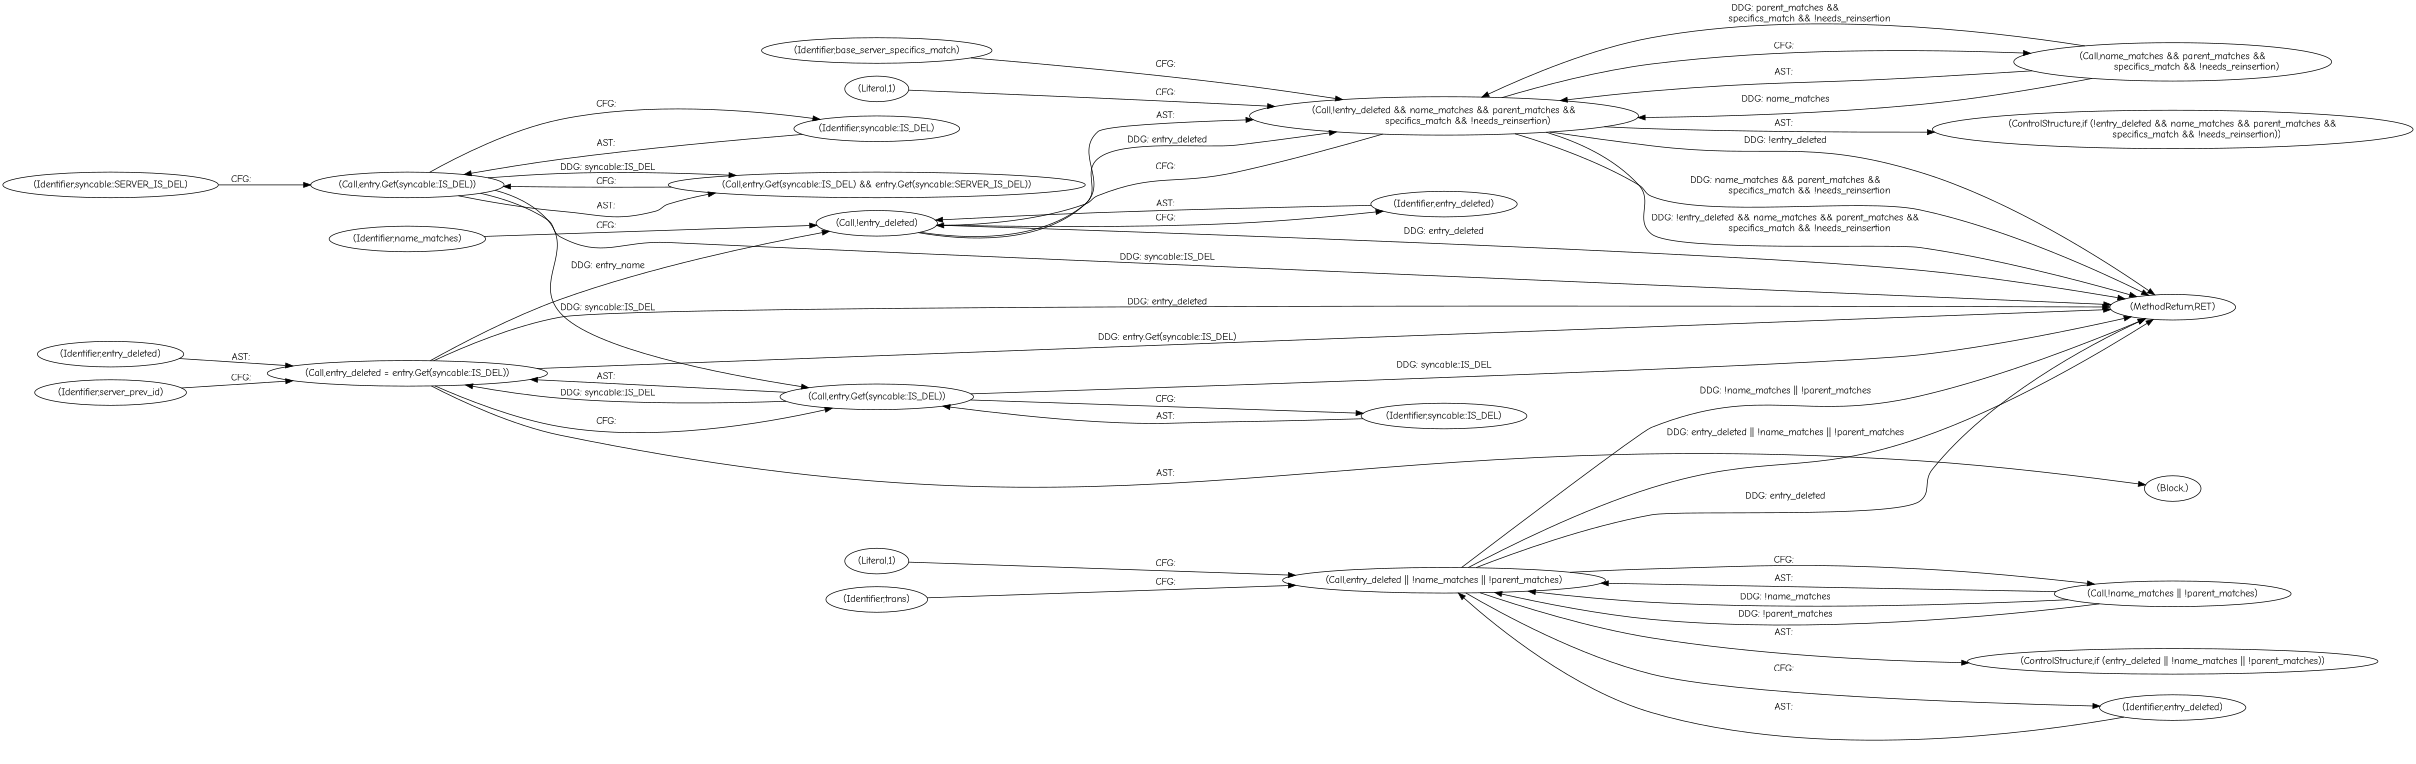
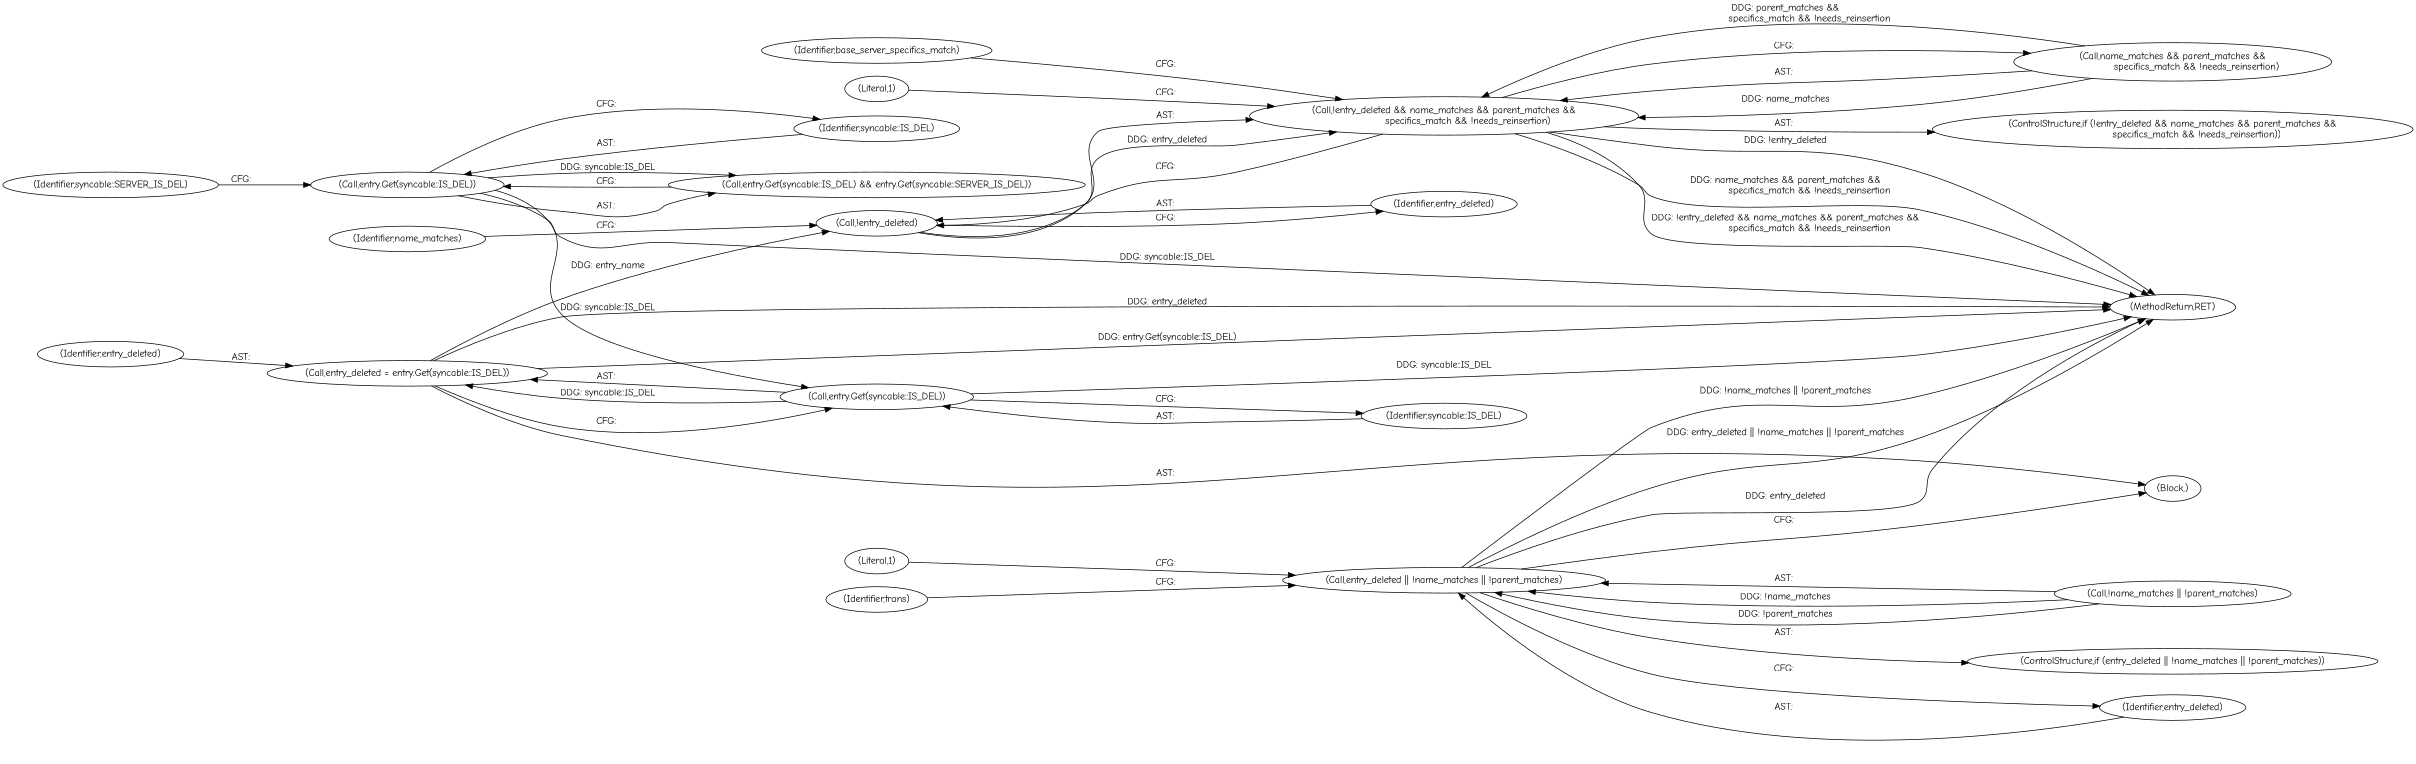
  digraph {
    fontname="Comic Neue"
    rankdir=LR
    node [fontname="Comic Neue"]
    edge [fontname="Comic Neue"]
    n1 [label="(Call,entry_deleted = entry.Get(syncable::IS_DEL))"]
    n2 [label="(Call,entry.Get(syncable::IS_DEL))"]
    n3 [label="(Call,!entry_deleted)"]
    n4 [label="(MethodReturn,RET)"]
    n5 [label="(Block,)"]
    n6 [label="(Identifier,syncable::IS_DEL)"]
    n7 [label="(Call,!entry_deleted && name_matches && parent_matches &&\n               specifics_match && !needs_reinsertion)"]
    n8 [label="(Identifier,entry_deleted)"]
    n9 [label="(Call,entry.Get(syncable::IS_DEL))"]
    n10 [label="(Identifier,syncable::IS_DEL)"]
    n11 [label="(Call,entry.Get(syncable::IS_DEL) && entry.Get(syncable::SERVER_IS_DEL))"]
    n12 [label="(Call,name_matches && parent_matches &&\n               specifics_match && !needs_reinsertion)"]
    n13 [label="(ControlStructure,if (!entry_deleted && name_matches && parent_matches &&\n               specifics_match && !needs_reinsertion))"]
    n14 [label="(Call,entry_deleted || !name_matches || !parent_matches)"]
    n15 [label="(ControlStructure,if (entry_deleted || !name_matches || !parent_matches))"]
    n16 [label="(Identifier,entry_deleted)"]
    n17 [label="(Call,!name_matches || !parent_matches)"]
    n18 [label="(Identifier,base_server_specifics_match)"]
    n19 [label="(Literal,1)"]
-   n20 [label="(Identifier,server_prev_id)"]
    n21 [label="(Identifier,entry_deleted)"]
    n22 [label="(Identifier,name_matches)"]
    n23 [label="(Literal,1)"]
    n24 [label="(Identifier,trans)"]
    n25 [label="(Identifier,syncable::SERVER_IS_DEL)"]
    n1 -> n2 [label="CFG: "]
    n1 -> n3 [label="DDG: entry_name"]
    n1 -> n4 [label="DDG: entry_deleted"]
    n1 -> n4 [label="DDG: entry.Get(syncable::IS_DEL)"]
    n1 -> n5 [label="AST: "]
    n2 -> n1 [label="AST: "]
    n2 -> n1 [label="DDG: syncable::IS_DEL"]
    n2 -> n4 [label="DDG: syncable::IS_DEL"]
    n2 -> n6 [label="CFG: "]
-   n3 -> n4 [label="DDG: entry_deleted"]
    n3 -> n7 [label="AST: "]
    n3 -> n7 [label="DDG: entry_deleted"]
    n3 -> n8 [label="CFG: "]
    n6 -> n2 [label="AST: "]
    n7 -> n3 [label="CFG: "]
    n7 -> n4 [label="DDG: !entry_deleted"]
    n7 -> n4 [label="DDG: name_matches && parent_matches &&\n               specifics_match && !needs_reinsertion"]
    n7 -> n4 [label="DDG: !entry_deleted && name_matches && parent_matches &&\n               specifics_match && !needs_reinsertion"]
    n7 -> n12 [label="CFG: "]
    n7 -> n13 [label="AST: "]
    n8 -> n3 [label="AST: "]
    n9 -> n2 [label="DDG: syncable::IS_DEL"]
    n9 -> n4 [label="DDG: syncable::IS_DEL"]
    n9 -> n10 [label="CFG: "]
    n9 -> n11 [label="AST: "]
    n9 -> n11 [label="DDG: syncable::IS_DEL"]
    n10 -> n9 [label="AST: "]
    n11 -> n9 [label="CFG: "]
    n12 -> n7 [label="AST: "]
    n12 -> n7 [label="DDG: name_matches"]
    n12 -> n7 [label="DDG: parent_matches &&\n               specifics_match && !needs_reinsertion"]
    n14 -> n4 [label="DDG: entry_deleted || !name_matches || !parent_matches"]
    n14 -> n4 [label="DDG: entry_deleted"]
    n14 -> n4 [label="DDG: !name_matches || !parent_matches"]
    n14 -> n15 [label="AST: "]
    n14 -> n16 [label="CFG: "]
-   n14 -> n17 [label="CFG: "]
+   n14 -> n5 [label="CFG: "]
    n16 -> n14 [label="AST: "]
    n17 -> n14 [label="AST: "]
    n17 -> n14 [label="DDG: !name_matches"]
    n17 -> n14 [label="DDG: !parent_matches"]
    n18 -> n7 [label="CFG: "]
    n19 -> n14 [label="CFG: "]
-   n20 -> n1 [label="CFG: "]
    n21 -> n1 [label="AST: "]
    n22 -> n3 [label="CFG: "]
    n23 -> n7 [label="CFG: "]
    n24 -> n14 [label="CFG: "]
    n25 -> n9 [label="CFG: "]
  }
